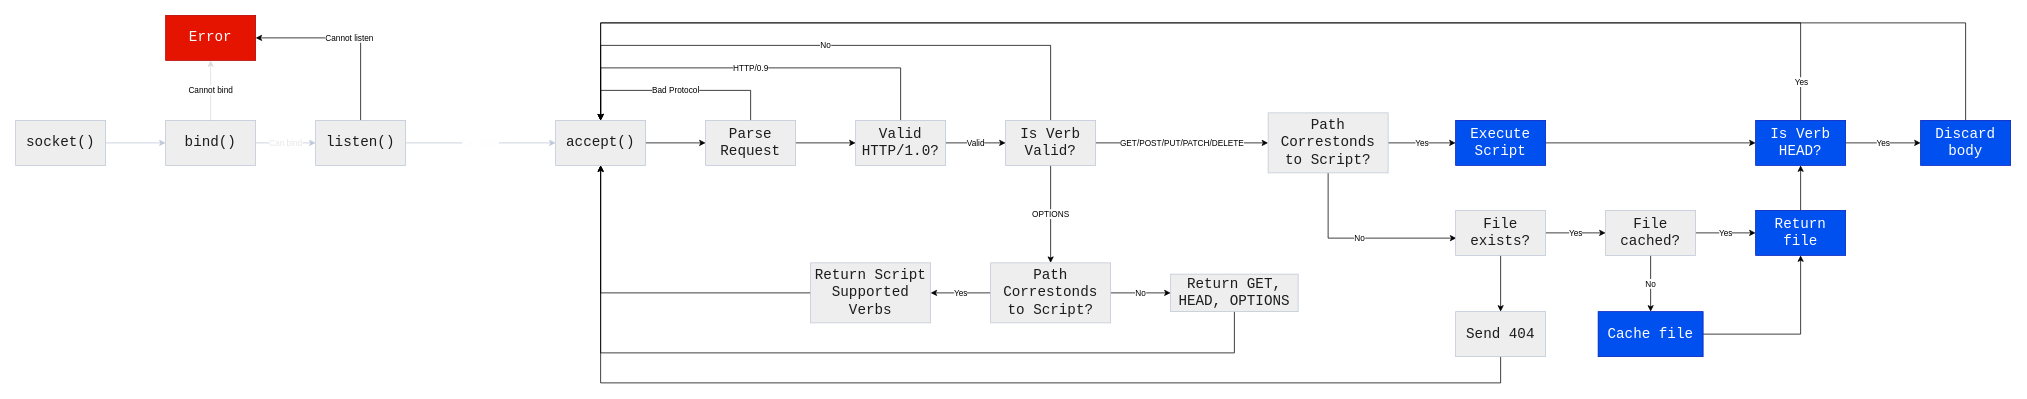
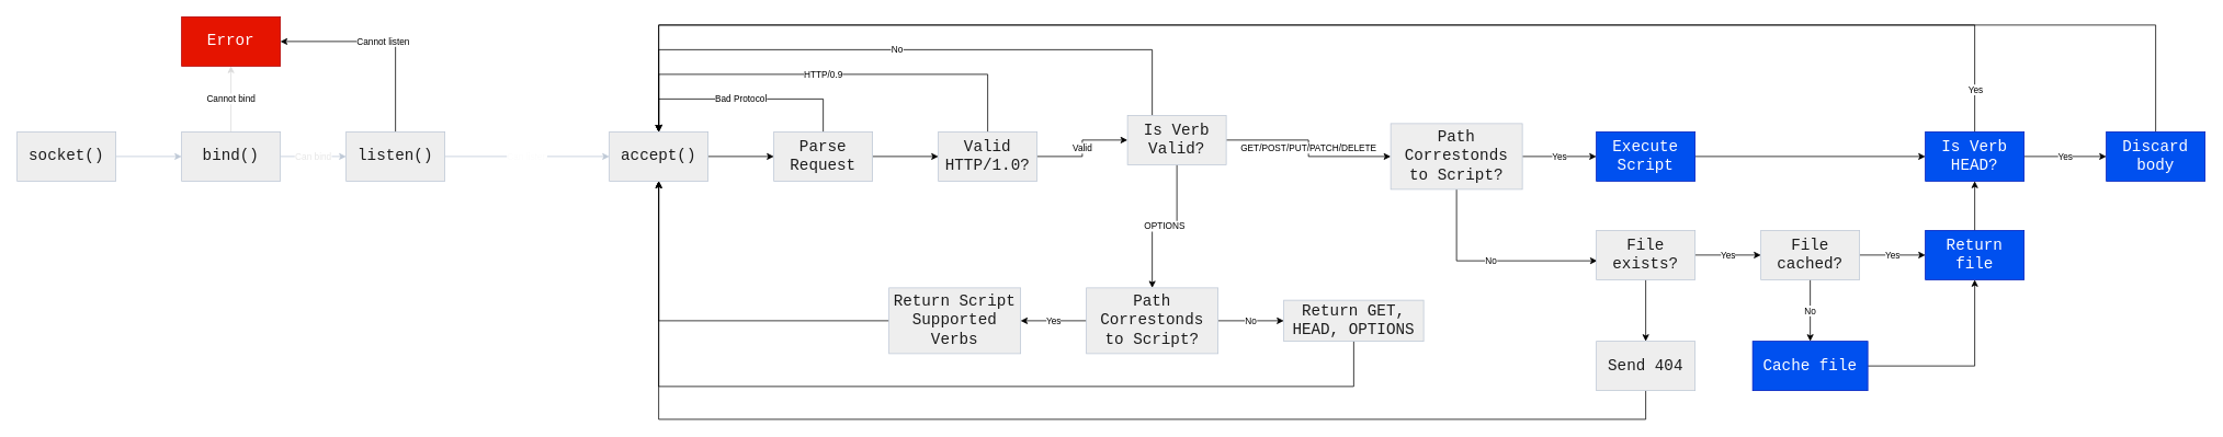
  <mxCell id="0" />
  <mxCell id="1" parent="0" />
  <mxCell id="2" value="" style="edgeStyle=orthogonalEdgeStyle;rounded=0;orthogonalLoop=1;jettySize=auto;html=1;fillColor=#eeeeee;strokeColor=#BEC8D6;fontColor=#1C1C1C;labelBorderColor=none;" edge="1" parent="1" source="3" target="6"><mxGeometry relative="1" as="geometry" /></mxCell>
  <mxCell id="3" value="socket()" style="rounded=0;whiteSpace=wrap;html=1;fillColor=#eeeeee;strokeColor=#BEC8D6;fontSize=19;fontFamily=Courier New;fontColor=#1C1C1C;labelBorderColor=none;" vertex="1" parent="1"><mxGeometry x="20" y="160" width="120" height="60" as="geometry" /></mxCell>
  <mxCell id="4" value="Cannot bind" style="edgeStyle=orthogonalEdgeStyle;rounded=0;orthogonalLoop=1;jettySize=auto;html=1;strokeColor=#DBDBDB;" edge="1" parent="1" source="6" target="7"><mxGeometry relative="1" as="geometry" /></mxCell>
  <mxCell id="5" value="Can bind" style="edgeStyle=orthogonalEdgeStyle;rounded=0;orthogonalLoop=1;jettySize=auto;html=1;fillColor=#eeeeee;strokeColor=#BEC8D6;fontColor=#E6E6E6;labelBorderColor=none;" edge="1" parent="1" source="6" target="10"><mxGeometry relative="1" as="geometry" /></mxCell>
  <mxCell id="6" value="bind()" style="rounded=0;whiteSpace=wrap;html=1;fillColor=#eeeeee;strokeColor=#BEC8D6;fontSize=19;fontFamily=Courier New;shadow=0;perimeter=rectanglePerimeter;fontColor=#1C1C1C;labelBorderColor=none;" vertex="1" parent="1"><mxGeometry x="220" y="160" width="120" height="60" as="geometry" /></mxCell>
  <mxCell id="7" value="Error" style="rounded=0;whiteSpace=wrap;html=1;fillColor=#e51400;fontColor=#ffffff;strokeColor=#B20000;fontSize=19;fontFamily=Courier New;" vertex="1" parent="1"><mxGeometry x="220" y="20" width="120" height="60" as="geometry" /></mxCell>
  <mxCell id="8" value="Can listen" style="edgeStyle=orthogonalEdgeStyle;rounded=0;orthogonalLoop=1;jettySize=auto;html=1;fillColor=#eeeeee;strokeColor=#BEC8D6;fontColor=#FCFCFC;labelBorderColor=none;" edge="1" parent="1" source="10" target="12"><mxGeometry relative="1" as="geometry" /></mxCell>
  <mxCell id="9" value="Cannot listen" style="edgeStyle=orthogonalEdgeStyle;rounded=0;orthogonalLoop=1;jettySize=auto;html=1;entryX=1;entryY=0.5;entryDx=0;entryDy=0;" edge="1" parent="1" source="10" target="7"><mxGeometry relative="1" as="geometry"><Array as="points"><mxPoint x="480" y="50" /></Array></mxGeometry></mxCell>
  <mxCell id="10" value="listen()" style="rounded=0;whiteSpace=wrap;html=1;fillColor=#eeeeee;strokeColor=#BEC8D6;fontSize=19;fontFamily=Courier New;fontColor=#1C1C1C;labelBorderColor=none;" vertex="1" parent="1"><mxGeometry x="420" y="160" width="120" height="60" as="geometry" /></mxCell>
  <mxCell id="11" value="" style="edgeStyle=orthogonalEdgeStyle;rounded=0;orthogonalLoop=1;jettySize=auto;html=1;" edge="1" parent="1" source="12" target="15"><mxGeometry relative="1" as="geometry" /></mxCell>
  <mxCell id="12" value="accept()" style="rounded=0;whiteSpace=wrap;html=1;fillColor=#eeeeee;strokeColor=#BEC8D6;fontSize=19;fontFamily=Courier New;fontColor=#1C1C1C;labelBorderColor=none;" vertex="1" parent="1"><mxGeometry x="740" y="160" width="120" height="60" as="geometry" /></mxCell>
  <mxCell id="13" value="Bad Protocol" style="edgeStyle=orthogonalEdgeStyle;rounded=0;orthogonalLoop=1;jettySize=auto;html=1;entryX=0.5;entryY=0;entryDx=0;entryDy=0;" edge="1" parent="1" source="15" target="12"><mxGeometry relative="1" as="geometry"><Array as="points"><mxPoint x="1000" y="120" /><mxPoint x="800" y="120" /></Array></mxGeometry></mxCell>
  <mxCell id="14" value="" style="edgeStyle=orthogonalEdgeStyle;rounded=0;orthogonalLoop=1;jettySize=auto;html=1;" edge="1" parent="1" source="15" target="18"><mxGeometry relative="1" as="geometry" /></mxCell>
  <mxCell id="15" value="Parse Request" style="rounded=0;whiteSpace=wrap;html=1;fillColor=#eeeeee;strokeColor=#BEC8D6;fontSize=19;fontFamily=Courier New;fontColor=#1C1C1C;labelBorderColor=none;" vertex="1" parent="1"><mxGeometry x="940" y="160" width="120" height="60" as="geometry" /></mxCell>
  <mxCell id="16" value="HTTP/0.9" style="edgeStyle=orthogonalEdgeStyle;rounded=0;orthogonalLoop=1;jettySize=auto;html=1;entryX=0.5;entryY=0;entryDx=0;entryDy=0;" edge="1" parent="1" source="18" target="12"><mxGeometry relative="1" as="geometry"><Array as="points"><mxPoint x="1200" y="90" /><mxPoint x="800" y="90" /></Array></mxGeometry></mxCell>
  <mxCell id="17" value="Valid" style="edgeStyle=orthogonalEdgeStyle;rounded=0;orthogonalLoop=1;jettySize=auto;html=1;" edge="1" parent="1" source="18" target="22"><mxGeometry relative="1" as="geometry" /></mxCell>
  <mxCell id="18" value="Valid HTTP/1.0?" style="rounded=0;whiteSpace=wrap;html=1;fillColor=#eeeeee;strokeColor=#BEC8D6;fontSize=19;fontFamily=Courier New;fontColor=#1C1C1C;labelBorderColor=none;" vertex="1" parent="1"><mxGeometry x="1140" y="160" width="120" height="60" as="geometry" /></mxCell>
  <mxCell id="19" value="No" style="edgeStyle=orthogonalEdgeStyle;rounded=0;orthogonalLoop=1;jettySize=auto;html=1;entryX=0.5;entryY=0;entryDx=0;entryDy=0;" edge="1" parent="1" source="22" target="12"><mxGeometry relative="1" as="geometry"><Array as="points"><mxPoint x="1400" y="60" /><mxPoint x="800" y="60" /></Array></mxGeometry></mxCell>
  <mxCell id="20" value="GET/POST/PUT/PATCH/DELETE" style="edgeStyle=orthogonalEdgeStyle;rounded=0;orthogonalLoop=1;jettySize=auto;html=1;" edge="1" parent="1" source="22" target="25"><mxGeometry relative="1" as="geometry" /></mxCell>
  <mxCell id="21" value="OPTIONS" style="edgeStyle=orthogonalEdgeStyle;rounded=0;orthogonalLoop=1;jettySize=auto;html=1;entryX=0.5;entryY=0;entryDx=0;entryDy=0;" edge="1" parent="1" source="22" target="28"><mxGeometry relative="1" as="geometry" /></mxCell>
- <mxCell id="22" value="Is Verb Valid?" style="rounded=0;whiteSpace=wrap;html=1;fillColor=#eeeeee;strokeColor=#BEC8D6;fontSize=19;fontFamily=Courier New;fontColor=#1C1C1C;labelBorderColor=none;" vertex="1" parent="1"><mxGeometry x="1340" y="160" width="120" height="60" as="geometry" /></mxCell>
+ <mxCell id="22" value="Is Verb Valid?" style="rounded=0;whiteSpace=wrap;html=1;fillColor=#eeeeee;strokeColor=#BEC8D6;fontSize=19;fontFamily=Courier New;fontColor=#1C1C1C;labelBorderColor=none;" vertex="1" parent="1"><mxGeometry x="1370" y="140" width="120" height="60" as="geometry" /></mxCell>
  <mxCell id="23" value="Yes" style="edgeStyle=orthogonalEdgeStyle;rounded=0;orthogonalLoop=1;jettySize=auto;html=1;entryX=0;entryY=0.5;entryDx=0;entryDy=0;" edge="1" parent="1" source="25" target="34"><mxGeometry relative="1" as="geometry"><mxPoint x="1930" y="190" as="targetPoint" /></mxGeometry></mxCell>
  <mxCell id="24" value="No" style="edgeStyle=orthogonalEdgeStyle;rounded=0;orthogonalLoop=1;jettySize=auto;html=1;entryX=0.008;entryY=0.617;entryDx=0;entryDy=0;entryPerimeter=0;" edge="1" parent="1" source="25" target="37"><mxGeometry relative="1" as="geometry"><Array as="points"><mxPoint x="1770" y="317" /></Array></mxGeometry></mxCell>
  <mxCell id="25" value="Path Correstonds to Script?" style="rounded=0;whiteSpace=wrap;html=1;fillColor=#eeeeee;strokeColor=#BEC8D6;fontSize=19;fontFamily=Courier New;fontColor=#1C1C1C;labelBorderColor=none;" vertex="1" parent="1"><mxGeometry x="1690" y="150" width="160" height="80" as="geometry" /></mxCell>
  <mxCell id="26" value="Yes" style="edgeStyle=orthogonalEdgeStyle;rounded=0;orthogonalLoop=1;jettySize=auto;html=1;" edge="1" parent="1" source="28" target="30"><mxGeometry relative="1" as="geometry" /></mxCell>
  <mxCell id="27" value="No" style="edgeStyle=orthogonalEdgeStyle;rounded=0;orthogonalLoop=1;jettySize=auto;html=1;" edge="1" parent="1" source="28" target="32"><mxGeometry relative="1" as="geometry" /></mxCell>
  <mxCell id="28" value="Path Correstonds to Script?" style="rounded=0;whiteSpace=wrap;html=1;fillColor=#eeeeee;strokeColor=#BEC8D6;fontSize=19;fontFamily=Courier New;fontColor=#1C1C1C;labelBorderColor=none;" vertex="1" parent="1"><mxGeometry x="1320" y="350" width="160" height="80" as="geometry" /></mxCell>
  <mxCell id="29" style="edgeStyle=orthogonalEdgeStyle;rounded=0;orthogonalLoop=1;jettySize=auto;html=1;entryX=0.5;entryY=1;entryDx=0;entryDy=0;" edge="1" parent="1" source="30" target="12"><mxGeometry relative="1" as="geometry" /></mxCell>
  <mxCell id="30" value="Return Script Supported Verbs" style="rounded=0;whiteSpace=wrap;html=1;fillColor=#eeeeee;strokeColor=#BEC8D6;fontSize=19;fontFamily=Courier New;fontColor=#1C1C1C;labelBorderColor=none;" vertex="1" parent="1"><mxGeometry x="1080" y="350" width="160" height="80" as="geometry" /></mxCell>
  <mxCell id="31" style="edgeStyle=orthogonalEdgeStyle;rounded=0;orthogonalLoop=1;jettySize=auto;html=1;entryX=0.5;entryY=1;entryDx=0;entryDy=0;" edge="1" parent="1" source="32" target="12"><mxGeometry relative="1" as="geometry"><Array as="points"><mxPoint x="1645" y="470" /><mxPoint x="800" y="470" /></Array></mxGeometry></mxCell>
  <mxCell id="32" value="Return GET, HEAD, OPTIONS" style="rounded=0;whiteSpace=wrap;html=1;fillColor=#eeeeee;strokeColor=#BEC8D6;fontSize=19;fontFamily=Courier New;fontColor=#1C1C1C;labelBorderColor=none;" vertex="1" parent="1"><mxGeometry x="1560" y="365" width="170" height="50" as="geometry" /></mxCell>
  <mxCell id="33" value="" style="edgeStyle=orthogonalEdgeStyle;rounded=0;orthogonalLoop=1;jettySize=auto;html=1;" edge="1" parent="1" source="34" target="50"><mxGeometry relative="1" as="geometry" /></mxCell>
  <mxCell id="34" value="Execute Script" style="rounded=0;whiteSpace=wrap;html=1;fillColor=#0050ef;strokeColor=#001DBC;fontSize=19;fontFamily=Courier New;fontColor=#ffffff;labelBorderColor=none;" vertex="1" parent="1"><mxGeometry x="1940" y="160" width="120" height="60" as="geometry" /></mxCell>
  <mxCell id="35" value="Yes" style="edgeStyle=orthogonalEdgeStyle;rounded=0;orthogonalLoop=1;jettySize=auto;html=1;" edge="1" parent="1" source="37" target="40"><mxGeometry relative="1" as="geometry" /></mxCell>
  <mxCell id="36" value="" style="edgeStyle=orthogonalEdgeStyle;rounded=0;orthogonalLoop=1;jettySize=auto;html=1;" edge="1" parent="1" source="37" target="42"><mxGeometry relative="1" as="geometry" /></mxCell>
  <mxCell id="37" value="File exists?" style="rounded=0;whiteSpace=wrap;html=1;fillColor=#eeeeee;strokeColor=#BEC8D6;fontSize=19;fontFamily=Courier New;fontColor=#1C1C1C;labelBorderColor=none;" vertex="1" parent="1"><mxGeometry x="1940" y="280" width="120" height="60" as="geometry" /></mxCell>
  <mxCell id="38" value="No" style="edgeStyle=orthogonalEdgeStyle;rounded=0;orthogonalLoop=1;jettySize=auto;html=1;" edge="1" parent="1" source="40" target="44"><mxGeometry relative="1" as="geometry" /></mxCell>
  <mxCell id="39" value="Yes" style="edgeStyle=orthogonalEdgeStyle;rounded=0;orthogonalLoop=1;jettySize=auto;html=1;" edge="1" parent="1" source="40" target="46"><mxGeometry relative="1" as="geometry" /></mxCell>
  <mxCell id="40" value="File cached?" style="rounded=0;whiteSpace=wrap;html=1;fillColor=#eeeeee;strokeColor=#BEC8D6;fontSize=19;fontFamily=Courier New;fontColor=#1C1C1C;labelBorderColor=none;" vertex="1" parent="1"><mxGeometry x="2140" y="280" width="120" height="60" as="geometry" /></mxCell>
  <mxCell id="41" style="edgeStyle=orthogonalEdgeStyle;rounded=0;orthogonalLoop=1;jettySize=auto;html=1;entryX=0.5;entryY=1;entryDx=0;entryDy=0;" edge="1" parent="1" source="42" target="12"><mxGeometry relative="1" as="geometry"><Array as="points"><mxPoint x="2000" y="510" /><mxPoint x="800" y="510" /></Array></mxGeometry></mxCell>
  <mxCell id="42" value="Send 404" style="rounded=0;whiteSpace=wrap;html=1;fillColor=#eeeeee;strokeColor=#BEC8D6;fontSize=19;fontFamily=Courier New;fontColor=#1C1C1C;labelBorderColor=none;" vertex="1" parent="1"><mxGeometry x="1940" y="415" width="120" height="60" as="geometry" /></mxCell>
  <mxCell id="43" style="edgeStyle=orthogonalEdgeStyle;rounded=0;orthogonalLoop=1;jettySize=auto;html=1;entryX=0.5;entryY=1;entryDx=0;entryDy=0;" edge="1" parent="1" source="44" target="46"><mxGeometry relative="1" as="geometry" /></mxCell>
  <mxCell id="44" value="Cache file" style="rounded=0;whiteSpace=wrap;html=1;fillColor=#0050ef;strokeColor=#001DBC;fontSize=19;fontFamily=Courier New;fontColor=#ffffff;labelBorderColor=none;" vertex="1" parent="1"><mxGeometry x="2130" y="415" width="140" height="60" as="geometry" /></mxCell>
  <mxCell id="45" value="" style="edgeStyle=orthogonalEdgeStyle;rounded=0;orthogonalLoop=1;jettySize=auto;html=1;" edge="1" parent="1" source="46" target="50"><mxGeometry relative="1" as="geometry" /></mxCell>
  <mxCell id="46" value="Return file" style="rounded=0;whiteSpace=wrap;html=1;fillColor=#0050ef;strokeColor=#001DBC;fontSize=19;fontFamily=Courier New;fontColor=#ffffff;labelBorderColor=none;" vertex="1" parent="1"><mxGeometry x="2340" y="280" width="120" height="60" as="geometry" /></mxCell>
  <mxCell id="47" value="Yes" style="edgeStyle=orthogonalEdgeStyle;rounded=0;orthogonalLoop=1;jettySize=auto;html=1;" edge="1" parent="1" source="50" target="52"><mxGeometry relative="1" as="geometry" /></mxCell>
  <mxCell id="48" style="edgeStyle=orthogonalEdgeStyle;rounded=0;orthogonalLoop=1;jettySize=auto;html=1;entryX=0.5;entryY=0;entryDx=0;entryDy=0;" edge="1" parent="1" source="50" target="12"><mxGeometry relative="1" as="geometry"><Array as="points"><mxPoint x="2400" y="30" /><mxPoint x="800" y="30" /></Array></mxGeometry></mxCell>
  <mxCell id="49" value="Yes" style="edgeLabel;html=1;align=center;verticalAlign=middle;resizable=0;points=[];" vertex="1" connectable="0" parent="48"><mxGeometry x="-0.944" relative="1" as="geometry"><mxPoint as="offset" /></mxGeometry></mxCell>
  <mxCell id="50" value="Is Verb HEAD?" style="rounded=0;whiteSpace=wrap;html=1;fillColor=#0050ef;strokeColor=#001DBC;fontSize=19;fontFamily=Courier New;fontColor=#ffffff;labelBorderColor=none;" vertex="1" parent="1"><mxGeometry x="2340" y="160" width="120" height="60" as="geometry" /></mxCell>
  <mxCell id="51" style="edgeStyle=orthogonalEdgeStyle;rounded=0;orthogonalLoop=1;jettySize=auto;html=1;entryX=0.5;entryY=0;entryDx=0;entryDy=0;" edge="1" parent="1" source="52" target="12"><mxGeometry relative="1" as="geometry"><Array as="points"><mxPoint x="2620" y="30" /><mxPoint x="800" y="30" /></Array></mxGeometry></mxCell>
  <mxCell id="52" value="Discard body" style="rounded=0;whiteSpace=wrap;html=1;fillColor=#0050ef;strokeColor=#001DBC;fontSize=19;fontFamily=Courier New;fontColor=#ffffff;labelBorderColor=none;" vertex="1" parent="1"><mxGeometry x="2560" y="160" width="120" height="60" as="geometry" /></mxCell>
